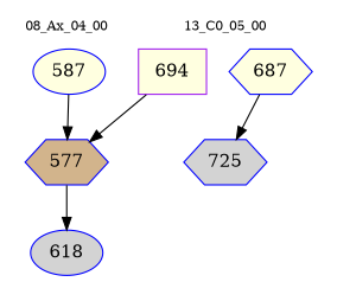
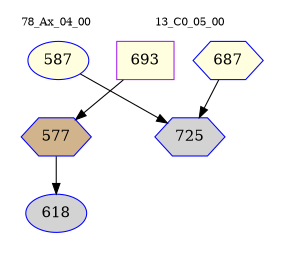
  digraph {
    node [color=blue fillcolor=lightyellow shape=hexagon style=filled]
    edge [color=black]
    n1 [label=587 shape=ellipse]
    n2 [fillcolor=tan label=577]
    n3 [fillcolor=lightgrey label=618 shape=ellipse]
-   n4 [color=purple label=694 shape=box]
+   n4 [color=purple label=693 shape=box]
    n5 [label=687]
    n6 [fillcolor=lightgrey label=725]
    subgraph cluster_1 {
      color=white
      fontsize=10
-     label="08_Ax_04_00"
+     label="78_Ax_04_00"
      n1
      n2
      n3
    }
    subgraph cluster_2 {
      color=white
      fontsize=10
      label="13_C0_05_00"
      n4
      n5
      n6
    }
-   n1 -> n2
+   n1 -> n6
    n2 -> n3
    n4 -> n2
    n5 -> n6
  }
